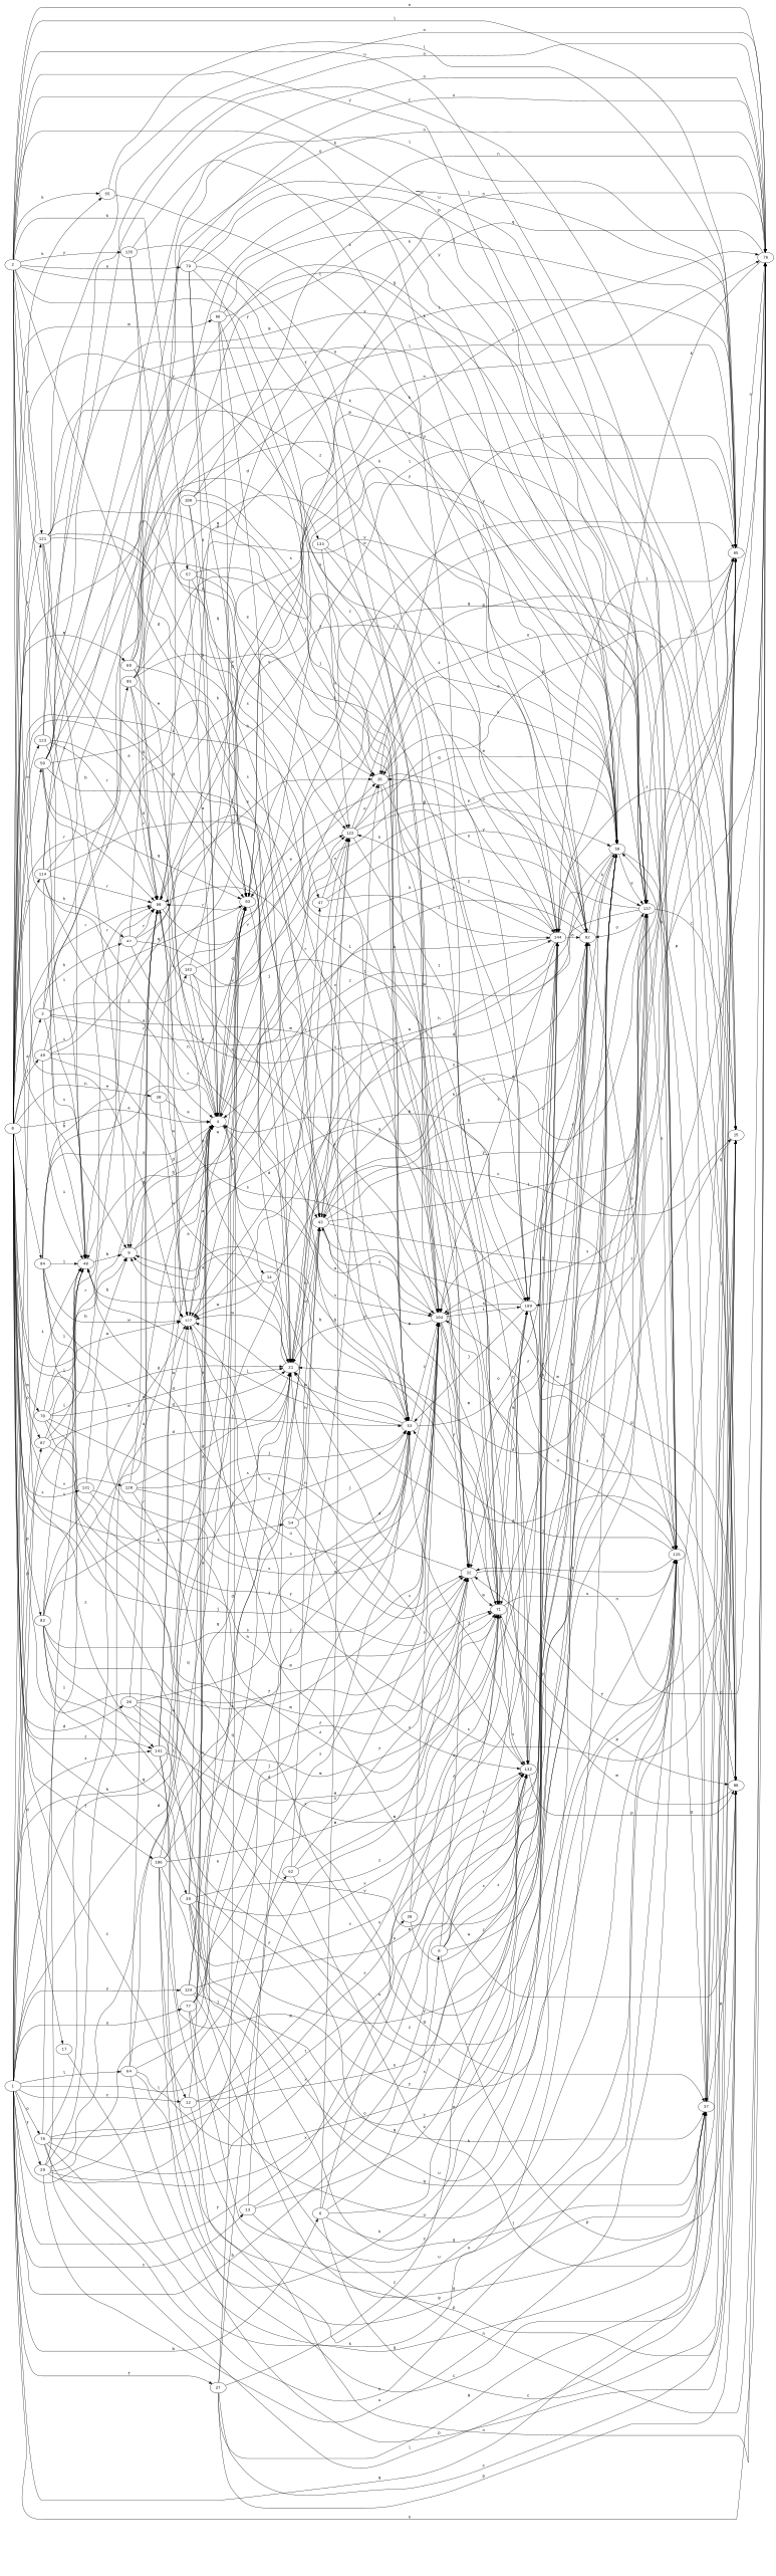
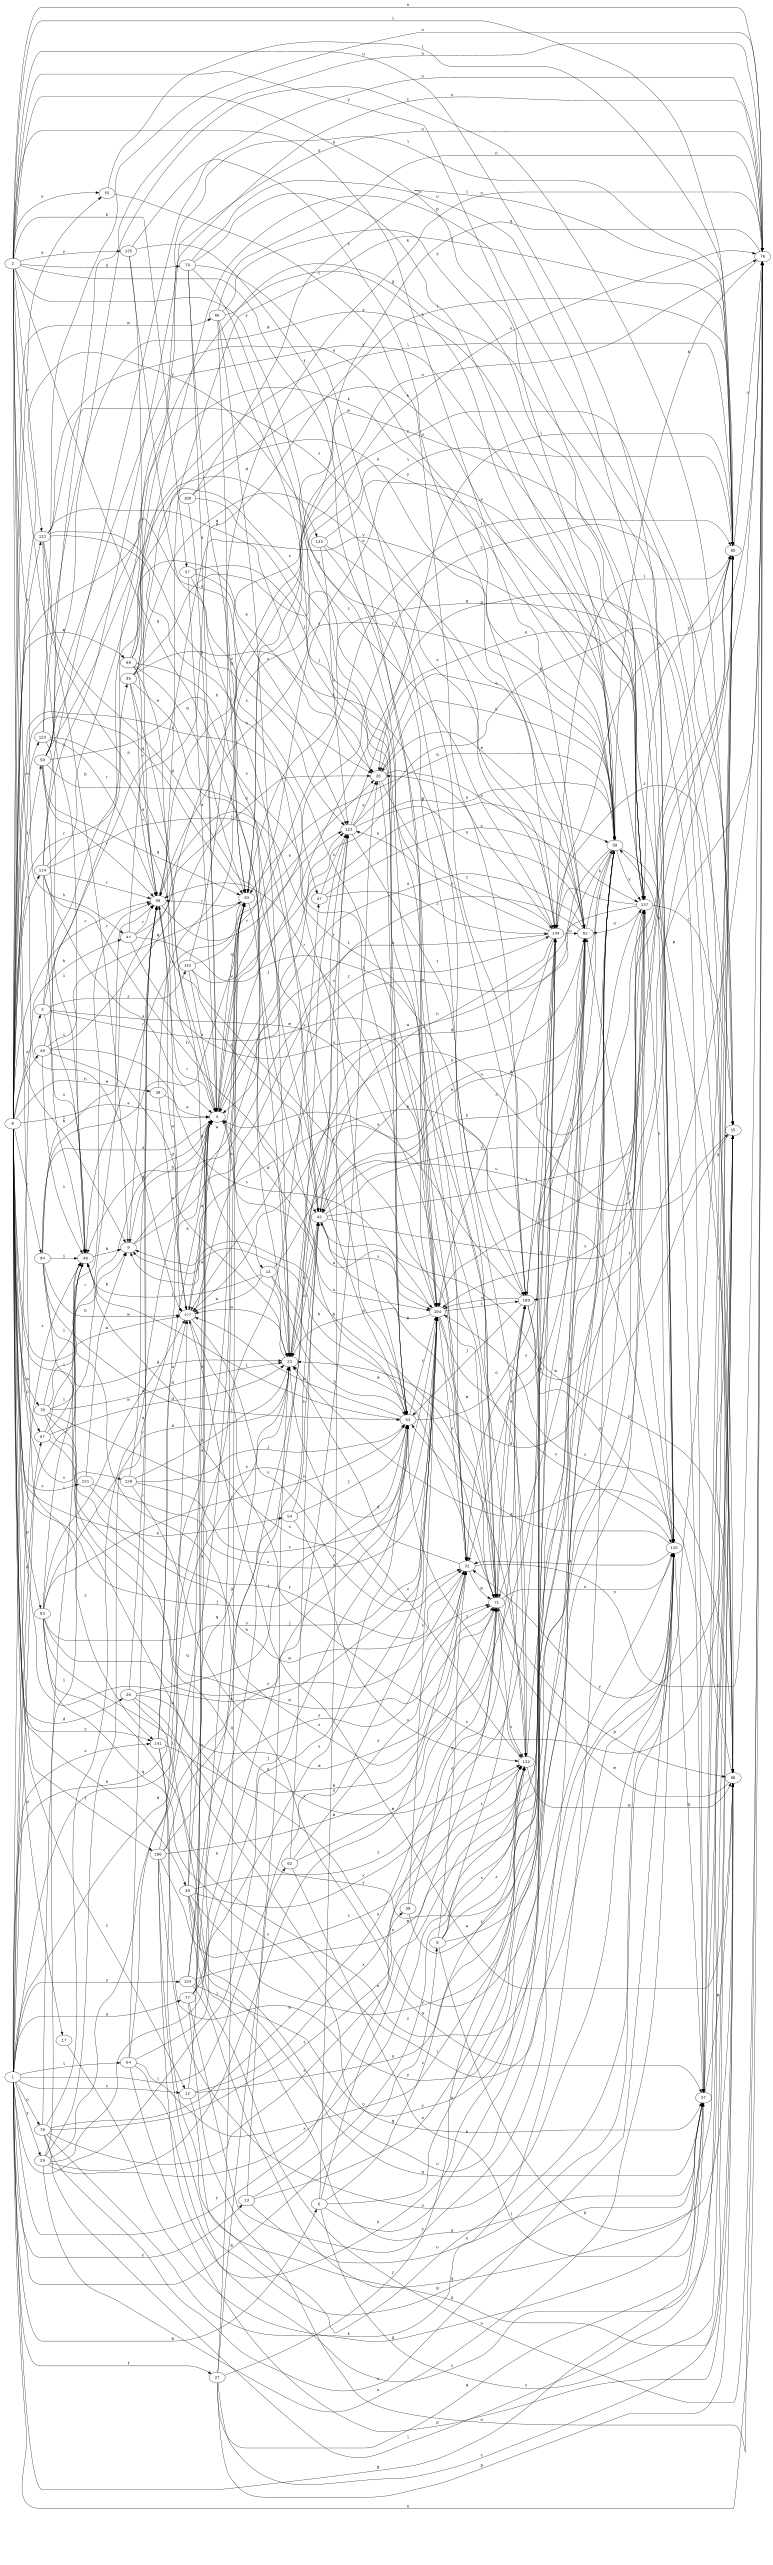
  strict digraph {
    fontname="Liberation Mono"
    rankdir=LR
    node [fontname="Liberation Mono"]
    edge [fontname="Liberation Mono"]
    0
    3
    4
    12
    17
    20
    21
    26
    38
    39
    47
    49
    50
    53
    54
    55
    66
    68
    70
    83
    87
    93
    94
    95
    99
    104
    106
    114
    120
    121
    123
    127
    131
    133
    141
    48
    76
    71
    137
    132
    142
    9
    65
    14
    15
    88
    82
    115
    37
    43
    59
    144
    122
    109
    32
    1
    6
    8
    13
    27
    29
    30
    42
    62
    64
    77
    78
    134
    108
    2
    57
    79
    135
    0 -> 3 [label=a]
    0 -> 4 [label=a]
    0 -> 12 [label=c]
    0 -> 17 [label=d]
    0 -> 20 [label=d]
    0 -> 21 [label=d]
    0 -> 26 [label=e]
    0 -> 38 [label=h]
    0 -> 39 [label=h]
    0 -> 47 [label=i]
    0 -> 49 [label=j]
    0 -> 50 [label=j]
    0 -> 53 [label=j]
    0 -> 54 [label=k]
    0 -> 55 [label=k]
    0 -> 66 [label=m]
    0 -> 68 [label=m]
    0 -> 70 [label=m]
    0 -> 83 [label=p]
    0 -> 87 [label=p]
    0 -> 93 [label=q]
    0 -> 94 [label=r]
    0 -> 95 [label=r]
    0 -> 99 [label=r]
    0 -> 104 [label=s]
    0 -> 106 [label=t]
    0 -> 114 [label=u]
    0 -> 120 [label=v]
    0 -> 121 [label=v]
    0 -> 123 [label=w]
    0 -> 127 [label=w]
    0 -> 131 [label=x]
    0 -> 133 [label=y]
    0 -> 141 [label=z]
    3 -> 48 [label=i]
    3 -> 76 [label=n]
    3 -> 71 [label=m]
    3 -> 137 [label=y]
    3 -> 132 [label=x]
    3 -> 142 [label=z]
    4 -> 93 [label=q]
    4 -> 99 [label=r]
    4 -> 104 [label=s]
    4 -> 9 [label=b]
    4 -> 65 [label=l]
    4 -> 14 [label=c]
    4 -> 15 [label=c]
    4 -> 88 [label=p]
    12 -> 4 [label=a]
    12 -> 132 [label=x]
    12 -> 82 [label=o]
    12 -> 115 [label=u]
    17 -> 37 [label=g]
    20 -> 53 [label=j]
    20 -> 99 [label=r]
    20 -> 71 [label=m]
    20 -> 65 [label=l]
    20 -> 37 [label=g]
    21 -> 127 [label=w]
    21 -> 132 [label=x]
    21 -> 43 [label=h]
    26 -> 53 [label=j]
    26 -> 82 [label=o]
    26 -> 59 [label=k]
    26 -> 144 [label=z]
    38 -> 4 [label=a]
    38 -> 127 [label=w]
    38 -> 137 [label=y]
    39 -> 4 [label=a]
    39 -> 21 [label=d]
    39 -> 76 [label=n]
    39 -> 137 [label=y]
    39 -> 132 [label=x]
    39 -> 115 [label=u]
    39 -> 37 [label=g]
    39 -> 144 [label=z]
    47 -> 137 [label=y]
    47 -> 144 [label=z]
    47 -> 122 [label=v]
    49 -> 21 [label=d]
    49 -> 93 [label=q]
    49 -> 104 [label=s]
    49 -> 48 [label=i]
    49 -> 65 [label=l]
    49 -> 15 [label=c]
    50 -> 53 [label=j]
    50 -> 93 [label=q]
    50 -> 99 [label=r]
    50 -> 104 [label=s]
    50 -> 48 [label=i]
    50 -> 76 [label=n]
    50 -> 137 [label=y]
    50 -> 15 [label=c]
    50 -> 59 [label=k]
    50 -> 109 [label=t]
    53 -> 104 [label=s]
    53 -> 127 [label=w]
    53 -> 48 [label=i]
    53 -> 82 [label=o]
    54 -> 53 [label=j]
    54 -> 132 [label=x]
    54 -> 43 [label=h]
    55 -> 65 [label=l]
    55 -> 109 [label=t]
    66 -> 21 [label=d]
    66 -> 53 [label=j]
    66 -> 93 [label=q]
    66 -> 76 [label=n]
    66 -> 137 [label=y]
    66 -> 59 [label=k]
    68 -> 26 [label=e]
-   108 -> 93 [label=q]
+   68 -> 93 [label=q]
    68 -> 99 [label=r]
    68 -> 104 [label=s]
    68 -> 127 [label=w]
    68 -> 76 [label=n]
    68 -> 43 [label=h]
    70 -> 4 [label=a]
    70 -> 21 [label=d]
    70 -> 104 [label=s]
    70 -> 48 [label=i]
    70 -> 132 [label=x]
    70 -> 9 [label=b]
    70 -> 115 [label=u]
    83 -> 21 [label=d]
    83 -> 53 [label=j]
    83 -> 104 [label=s]
    83 -> 127 [label=w]
    83 -> 48 [label=i]
    83 -> 137 [label=y]
    83 -> 115 [label=u]
    83 -> 37 [label=g]
    83 -> 32 [label=f]
    87 -> 21 [label=d]
    87 -> 99 [label=r]
    87 -> 48 [label=i]
    87 -> 71 [label=m]
    93 -> 21 [label=d]
    93 -> 99 [label=r]
    93 -> 127 [label=w]
    93 -> 48 [label=i]
    93 -> 76 [label=n]
    94 -> 4 [label=a]
    94 -> 53 [label=j]
    94 -> 127 [label=w]
    94 -> 48 [label=i]
    94 -> 76 [label=n]
    94 -> 71 [label=m]
    94 -> 65 [label=l]
    94 -> 144 [label=z]
    95 -> 21 [label=d]
    95 -> 53 [label=j]
    95 -> 99 [label=r]
    95 -> 88 [label=p]
    95 -> 82 [label=o]
    95 -> 59 [label=k]
    95 -> 144 [label=z]
    95 -> 109 [label=t]
    99 -> 127 [label=w]
    99 -> 65 [label=l]
    99 -> 115 [label=u]
    99 -> 43 [label=h]
    99 -> 122 [label=v]
    104 -> 4 [label=a]
    104 -> 21 [label=d]
    104 -> 99 [label=r]
    104 -> 71 [label=m]
    104 -> 115 [label=u]
    104 -> 109 [label=t]
    104 -> 32 [label=f]
    106 -> 53 [label=j]
    106 -> 127 [label=w]
    106 -> 71 [label=m]
    106 -> 132 [label=x]
    106 -> 15 [label=c]
    106 -> 115 [label=u]
    106 -> 37 [label=g]
    106 -> 32 [label=f]
    114 -> 4 [label=a]
    114 -> 53 [label=j]
    114 -> 99 [label=r]
    114 -> 48 [label=i]
    114 -> 76 [label=n]
    114 -> 65 [label=l]
    114 -> 37 [label=g]
    114 -> 43 [label=h]
    120 -> 21 [label=d]
    120 -> 53 [label=j]
    120 -> 99 [label=r]
    120 -> 104 [label=s]
    120 -> 37 [label=g]
    121 -> 21 [label=d]
    121 -> 26 [label=e]
    121 -> 53 [label=j]
    121 -> 104 [label=s]
    121 -> 48 [label=i]
    121 -> 9 [label=b]
    121 -> 82 [label=o]
    121 -> 144 [label=z]
    123 -> 4 [label=a]
    123 -> 99 [label=r]
    123 -> 48 [label=i]
    123 -> 76 [label=n]
    123 -> 137 [label=y]
    127 -> 4 [label=a]
    127 -> 76 [label=n]
    127 -> 15 [label=c]
    127 -> 32 [label=f]
    131 -> 104 [label=s]
    131 -> 9 [label=b]
    131 -> 32 [label=f]
    133 -> 137 [label=y]
    133 -> 132 [label=x]
    133 -> 144 [label=z]
    133 -> 122 [label=v]
    141 -> 4 [label=a]
    141 -> 127 [label=w]
    141 -> 71 [label=m]
    141 -> 137 [label=y]
    141 -> 88 [label=p]
    48 -> 9 [label=b]
    48 -> 32 [label=u]
    76 -> 93 [label=q]
    76 -> 43 [label=h]
    76 -> 59 [label=k]
    71 -> 99 [label=r]
    71 -> 132 [label=x]
    71 -> 9 [label=b]
    71 -> 88 [label=p]
    71 -> 115 [label=u]
    71 -> 109 [label=t]
    137 -> 104 [label=s]
    137 -> 127 [label=w]
    137 -> 15 [label=c]
    137 -> 82 [label=o]
    137 -> 115 [label=u]
    137 -> 144 [label=z]
    132 -> 53 [label=j]
    132 -> 9 [label=b]
    132 -> 88 [label=p]
    132 -> 59 [label=k]
    142 -> 4 [label=a]
    142 -> 26 [label=e]
    142 -> 76 [label=n]
    142 -> 109 [label=t]
    142 -> 32 [label=f]
    9 -> 99 [label=r]
    9 -> 59 [label=k]
    9 -> 144 [label=z]
    65 -> 21 [label=d]
    65 -> 104 [label=s]
    65 -> 76 [label=n]
    65 -> 137 [label=y]
    65 -> 37 [label=g]
    65 -> 109 [label=t]
    14 -> 53 [label=j]
    14 -> 127 [label=w]
    14 -> 48 [label=i]
+   14 -> 71 [label=m]
    14 -> 15 [label=c]
    15 -> 21 [label=d]
    15 -> 144 [label=z]
    15 -> 32 [label=f]
    88 -> 21 [label=d]
    88 -> 104 [label=s]
    88 -> 127 [label=w]
    88 -> 71 [label=m]
    82 -> 4 [label=a]
    82 -> 26 [label=e]
    82 -> 48 [label=i]
    82 -> 43 [label=h]
    82 -> 59 [label=k]
    82 -> 32 [label=f]
    115 -> 26 [label=e]
    115 -> 53 [label=j]
    115 -> 93 [label=q]
    115 -> 9 [label=b]
    115 -> 82 [label=o]
    115 -> 37 [label=g]
    115 -> 32 [label=f]
    37 -> 65 [label=l]
    37 -> 15 [label=c]
    37 -> 88 [label=p]
    37 -> 59 [label=k]
    43 -> 21 [label=d]
    43 -> 104 [label=s]
    43 -> 76 [label=n]
    43 -> 71 [label=m]
    43 -> 137 [label=y]
    43 -> 65 [label=l]
    43 -> 82 [label=o]
    43 -> 122 [label=v]
    59 -> 4 [label=a]
    59 -> 21 [label=d]
    59 -> 26 [label=e]
    59 -> 93 [label=q]
    59 -> 99 [label=r]
    59 -> 127 [label=w]
    59 -> 71 [label=m]
    59 -> 137 [label=y]
    59 -> 88 [label=p]
    59 -> 43 [label=h]
    59 -> 109 [label=t]
    59 -> 32 [label=f]
    144 -> 4 [label=a]
    144 -> 26 [label=e]
    144 -> 104 [label=s]
    144 -> 76 [label=n]
    144 -> 65 [label=l]
    144 -> 82 [label=o]
    144 -> 43 [label=h]
    144 -> 122 [label=v]
    122 -> 26 [label=e]
    122 -> 65 [label=l]
    122 -> 88 [label=p]
    122 -> 82 [label=o]
    122 -> 109 [label=t]
    109 -> 4 [label=a]
    109 -> 53 [label=j]
    109 -> 104 [label=s]
    109 -> 71 [label=m]
    109 -> 88 [label=p]
    109 -> 115 [label=u]
    109 -> 144 [label=z]
    32 -> 21 [label=d]
    32 -> 76 [label=n]
    32 -> 71 [label=m]
    1 -> 12 [label=c]
    1 -> 21 [label=d]
    1 -> 47 [label=i]
    1 -> 53 [label=j]
    1 -> 87 [label=p]
    1 -> 93 [label=q]
    1 -> 99 [label=r]
    1 -> 141 [label=z]
    1 -> 48 [label=i]
    1 -> 76 [label=n]
    1 -> 37 [label=g]
    1 -> 6 [label=b]
    1 -> 8 [label=b]
    1 -> 13 [label=c]
    1 -> 27 [label=f]
    1 -> 29 [label=f]
    1 -> 30 [label=f]
    1 -> 42 [label=h]
    1 -> 62 [label=l]
    1 -> 64 [label=l]
    1 -> 77 [label=o]
    1 -> 78 [label=o]
    1 -> 134 [label=y]
    6 -> 71 [label=m]
    6 -> 132 [label=x]
    6 -> 15 [label=c]
    6 -> 82 [label=o]
    6 -> 59 [label=k]
    6 -> 122 [label=v]
    8 -> 137 [label=y]
    8 -> 132 [label=x]
    8 -> 88 [label=p]
    8 -> 144 [label=z]
    8 -> 109 [label=t]
    8 -> 32 [label=f]
    13 -> 21 [label=d]
    13 -> 82 [label=o]
    13 -> 115 [label=u]
    13 -> 144 [label=z]
    27 -> 93 [label=q]
    27 -> 104 [label=s]
    27 -> 15 [label=c]
    27 -> 88 [label=p]
    27 -> 37 [label=g]
    27 -> 144 [label=z]
    29 -> 4 [label=a]
    29 -> 26 [label=e]
    29 -> 48 [label=i]
    29 -> 132 [label=x]
    29 -> 115 [label=u]
    29 -> 122 [label=v]
    29 -> 32 [label=f]
    30 -> 104 [label=s]
    30 -> 71 [label=m]
    30 -> 144 [label=z]
    42 -> 26 [label=e]
    42 -> 99 [label=r]
    42 -> 132 [label=x]
    42 -> 65 [label=l]
    42 -> 122 [label=v]
    62 -> 71 [label=m]
    62 -> 65 [label=l]
    62 -> 43 [label=h]
    62 -> 32 [label=f]
    64 -> 53 [label=j]
    64 -> 93 [label=q]
    64 -> 99 [label=r]
    64 -> 88 [label=p]
    64 -> 82 [label=o]
    64 -> 59 [label=k]
    77 -> 4 [label=a]
    77 -> 93 [label=q]
    77 -> 104 [label=s]
    77 -> 76 [label=n]
    77 -> 137 [label=y]
    77 -> 43 [label=h]
    78 -> 4 [label=a]
    78 -> 48 [label=i]
    78 -> 71 [label=m]
    78 -> 132 [label=x]
    78 -> 65 [label=l]
    78 -> 115 [label=u]
    78 -> 59 [label=k]
    78 -> 109 [label=t]
    134 -> 4 [label=a]
    134 -> 137 [label=y]
    134 -> 82 [label=o]
    134 -> 37 [label=g]
    134 -> 122 [label=v]
    108 -> 4 [label=a]
    108 -> 104 [label=s]
    108 -> 65 [label=l]
    108 -> 59 [label=k]
    2 -> 4 [label=a]
    2 -> 21 [label=d]
    2 -> 55 [label=k]
    2 -> 121 [label=v]
    2 -> 127 [label=w]
    2 -> 141 [label=z]
    2 -> 76 [label=n]
    2 -> 71 [label=m]
    2 -> 137 [label=y]
    2 -> 9 [label=b]
    2 -> 65 [label=l]
    2 -> 82 [label=o]
    2 -> 115 [label=u]
    2 -> 59 [label=k]
    2 -> 32 [label=f]
    2 -> 42 [label=h]
    2 -> 57 [label=k]
    2 -> 79 [label=o]
    2 -> 135 [label=y]
    57 -> 4 [label=a]
    57 -> 53 [label=j]
    57 -> 43 [label=h]
    57 -> 122 [label=v]
    79 -> 4 [label=a]
    79 -> 93 [label=q]
    79 -> 104 [label=s]
    79 -> 71 [label=m]
    79 -> 115 [label=u]
    79 -> 59 [label=k]
    135 -> 99 [label=r]
    135 -> 144 [label=z]
    135 -> 122 [label=v]
    135 -> 32 [label=f]
  }
